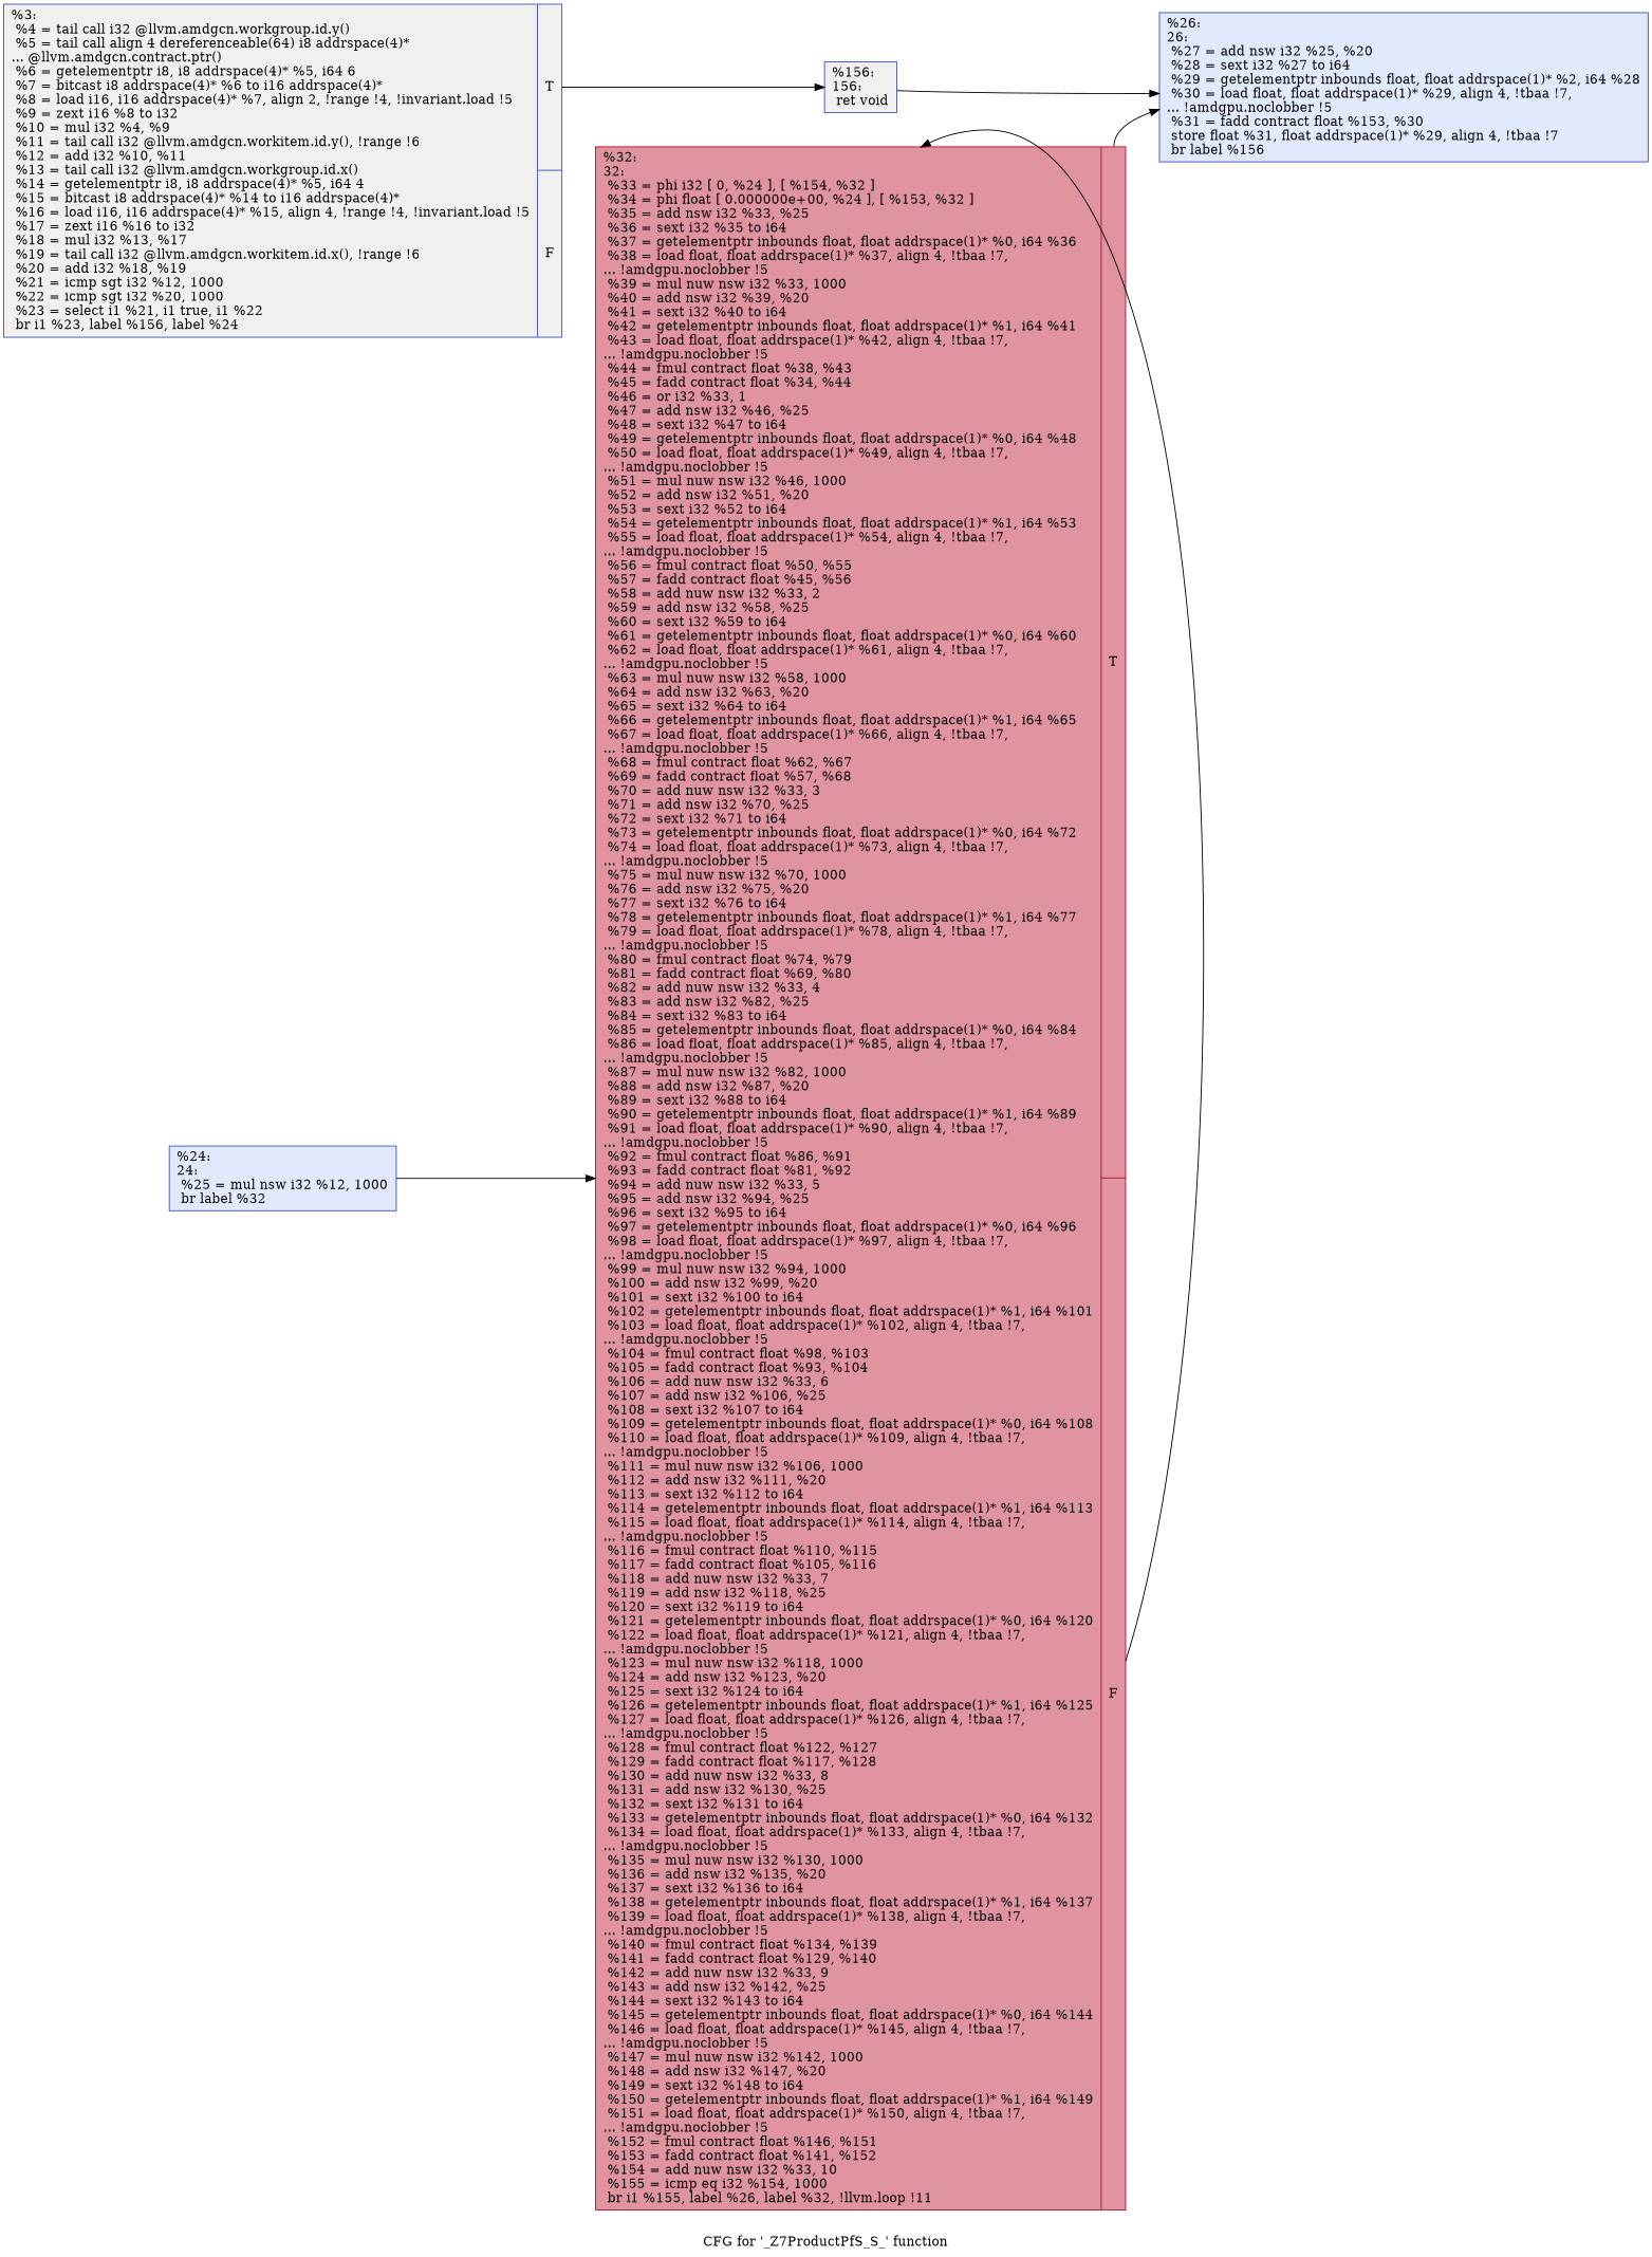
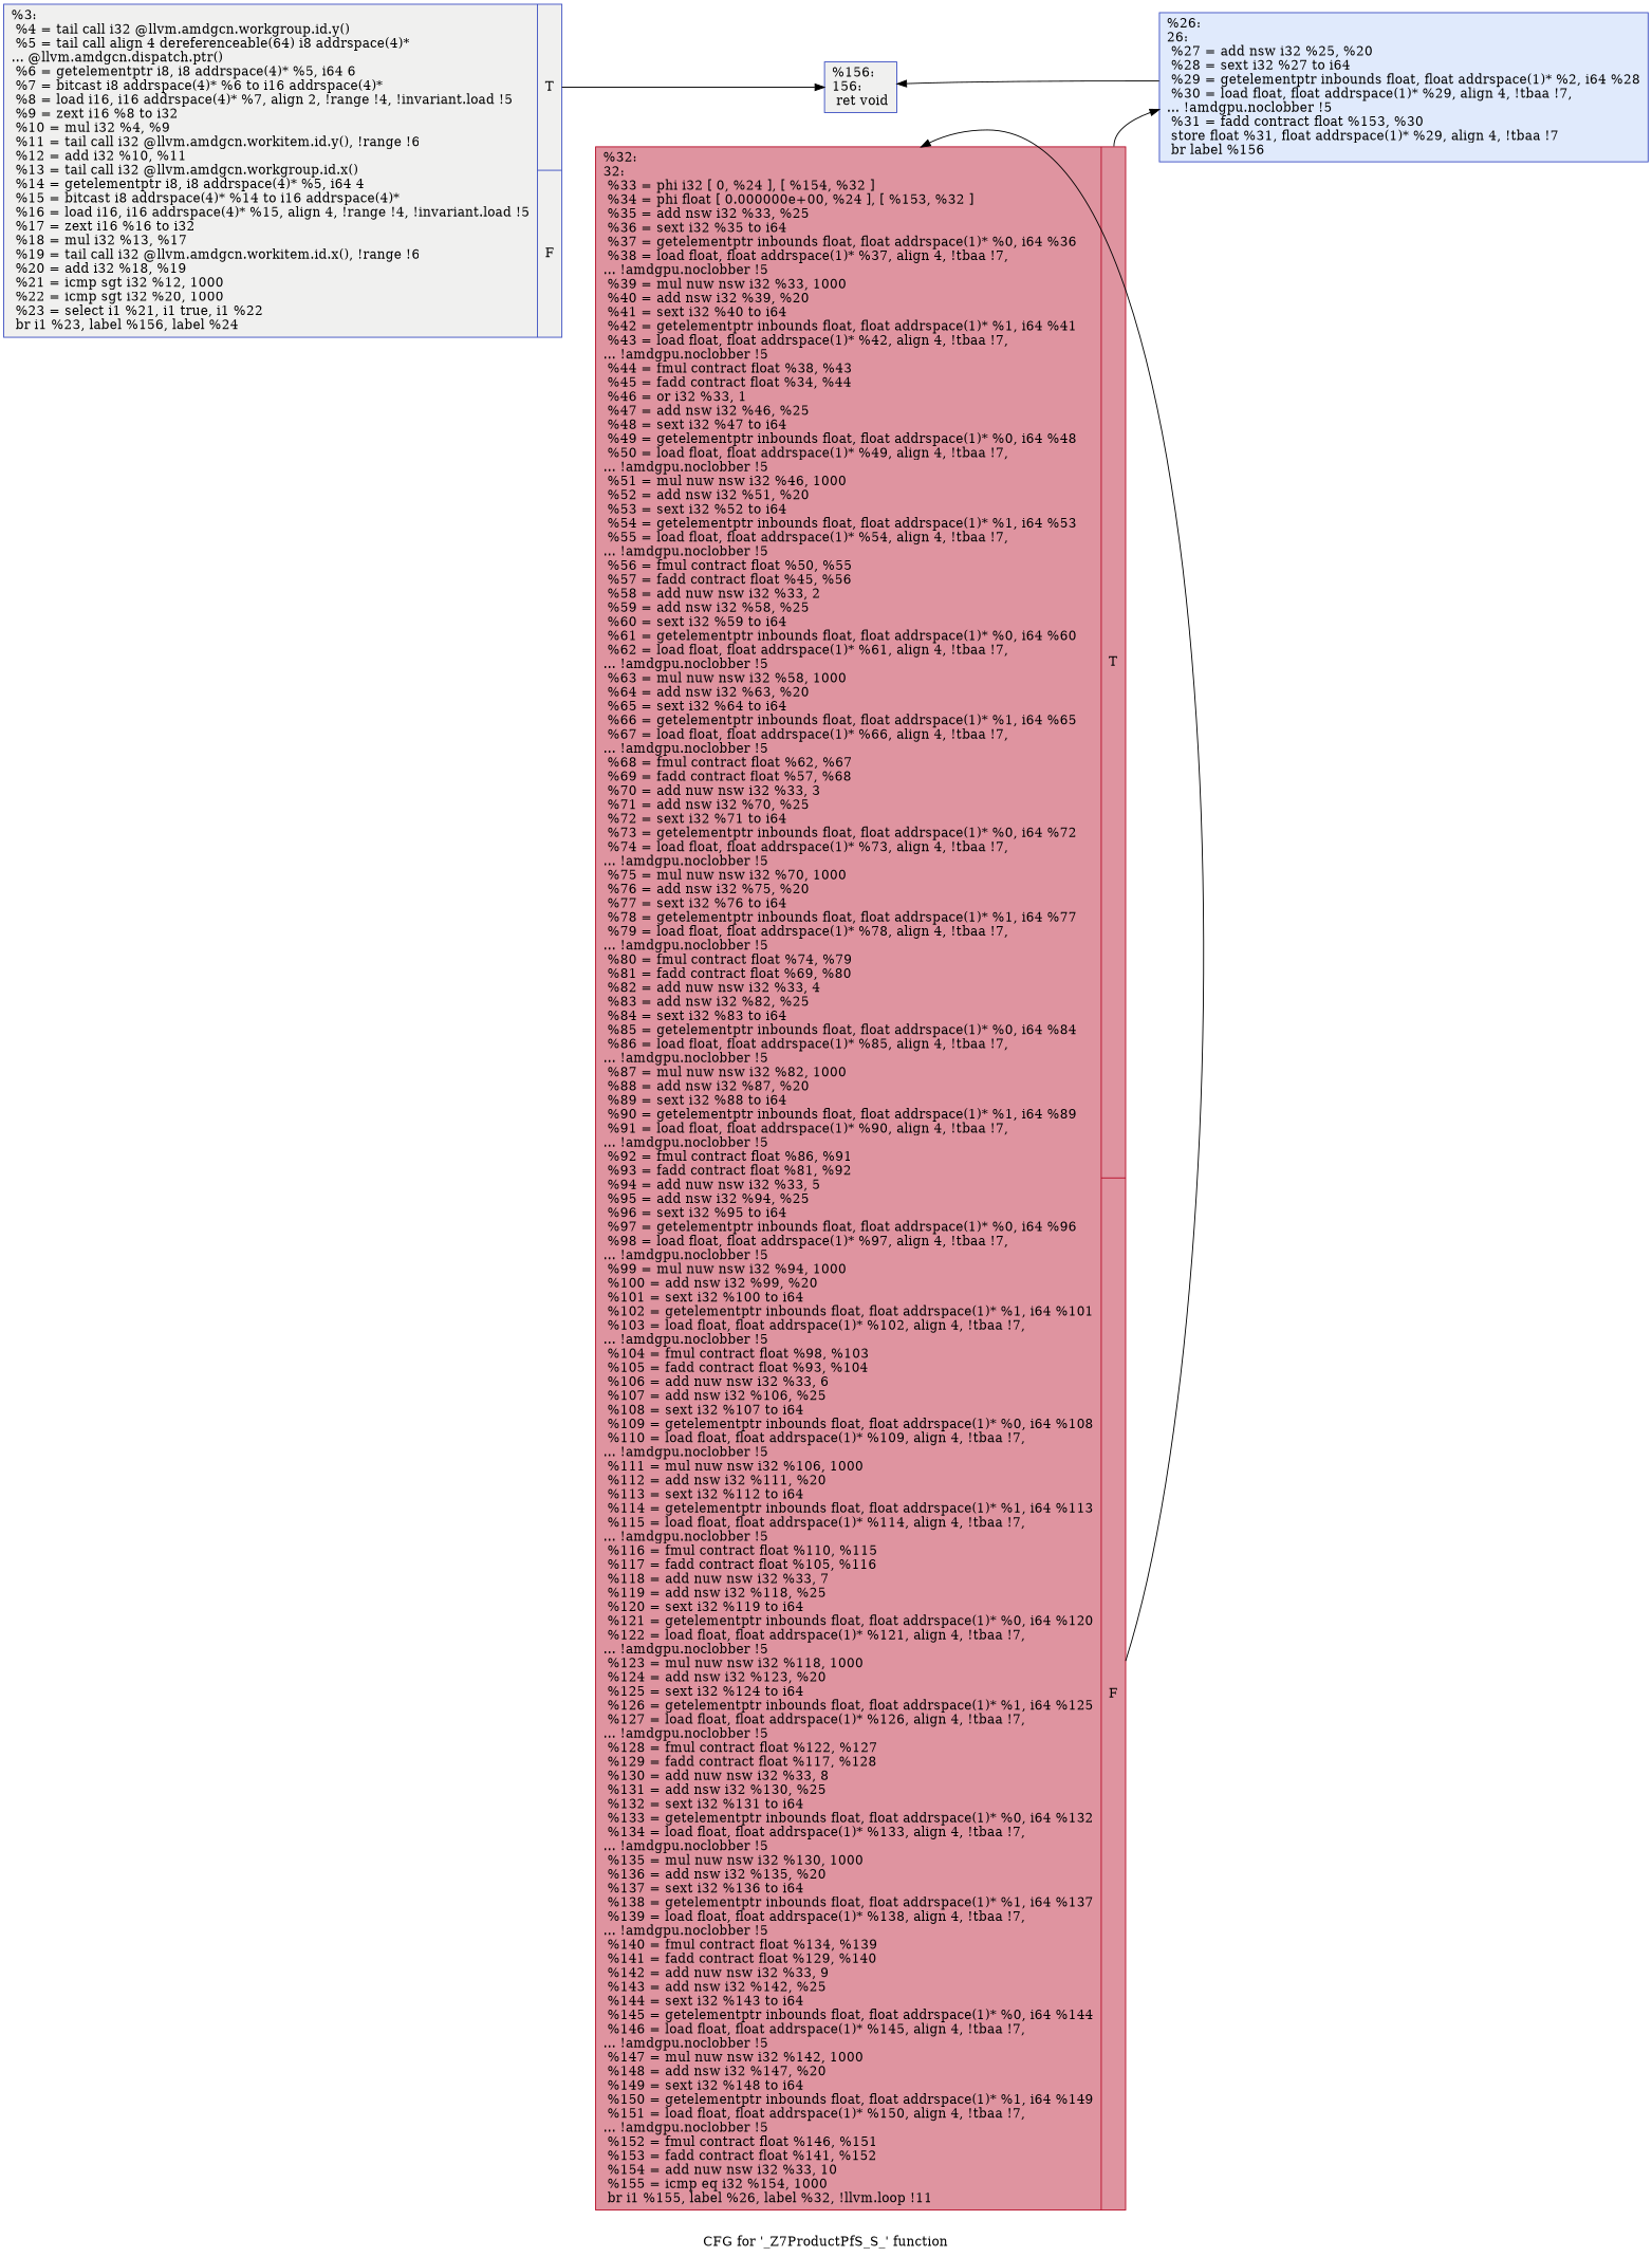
  digraph {
    label="CFG for '_Z7ProductPfS_S_' function"
    rankdir=LR
    node [color="#3d50c3ff" fillcolor="#dedcdb70" shape=record style=filled]
-   n1 [label="{%3:\l  %4 = tail call i32 @llvm.amdgcn.workgroup.id.y()\l  %5 = tail call align 4 dereferenceable(64) i8 addrspace(4)*\l... @llvm.amdgcn.contract.ptr()\l  %6 = getelementptr i8, i8 addrspace(4)* %5, i64 6\l  %7 = bitcast i8 addrspace(4)* %6 to i16 addrspace(4)*\l  %8 = load i16, i16 addrspace(4)* %7, align 2, !range !4, !invariant.load !5\l  %9 = zext i16 %8 to i32\l  %10 = mul i32 %4, %9\l  %11 = tail call i32 @llvm.amdgcn.workitem.id.y(), !range !6\l  %12 = add i32 %10, %11\l  %13 = tail call i32 @llvm.amdgcn.workgroup.id.x()\l  %14 = getelementptr i8, i8 addrspace(4)* %5, i64 4\l  %15 = bitcast i8 addrspace(4)* %14 to i16 addrspace(4)*\l  %16 = load i16, i16 addrspace(4)* %15, align 4, !range !4, !invariant.load !5\l  %17 = zext i16 %16 to i32\l  %18 = mul i32 %13, %17\l  %19 = tail call i32 @llvm.amdgcn.workitem.id.x(), !range !6\l  %20 = add i32 %18, %19\l  %21 = icmp sgt i32 %12, 1000\l  %22 = icmp sgt i32 %20, 1000\l  %23 = select i1 %21, i1 true, i1 %22\l  br i1 %23, label %156, label %24\l|{<s0>T|<s1>F}}"]
+   n1 [label="{%3:\l  %4 = tail call i32 @llvm.amdgcn.workgroup.id.y()\l  %5 = tail call align 4 dereferenceable(64) i8 addrspace(4)*\l... @llvm.amdgcn.dispatch.ptr()\l  %6 = getelementptr i8, i8 addrspace(4)* %5, i64 6\l  %7 = bitcast i8 addrspace(4)* %6 to i16 addrspace(4)*\l  %8 = load i16, i16 addrspace(4)* %7, align 2, !range !4, !invariant.load !5\l  %9 = zext i16 %8 to i32\l  %10 = mul i32 %4, %9\l  %11 = tail call i32 @llvm.amdgcn.workitem.id.y(), !range !6\l  %12 = add i32 %10, %11\l  %13 = tail call i32 @llvm.amdgcn.workgroup.id.x()\l  %14 = getelementptr i8, i8 addrspace(4)* %5, i64 4\l  %15 = bitcast i8 addrspace(4)* %14 to i16 addrspace(4)*\l  %16 = load i16, i16 addrspace(4)* %15, align 4, !range !4, !invariant.load !5\l  %17 = zext i16 %16 to i32\l  %18 = mul i32 %13, %17\l  %19 = tail call i32 @llvm.amdgcn.workitem.id.x(), !range !6\l  %20 = add i32 %18, %19\l  %21 = icmp sgt i32 %12, 1000\l  %22 = icmp sgt i32 %20, 1000\l  %23 = select i1 %21, i1 true, i1 %22\l  br i1 %23, label %156, label %24\l|{<s0>T|<s1>F}}"]
    n2 [label="{%156:\l156:                                              \l  ret void\l}"]
-   n3 [fillcolor="#b9d0f970" label="{%24:\l24:                                               \l  %25 = mul nsw i32 %12, 1000\l  br label %32\l}"]
    n4 [color="#b70d28ff" fillcolor="#b70d2870" label="{%32:\l32:                                               \l  %33 = phi i32 [ 0, %24 ], [ %154, %32 ]\l  %34 = phi float [ 0.000000e+00, %24 ], [ %153, %32 ]\l  %35 = add nsw i32 %33, %25\l  %36 = sext i32 %35 to i64\l  %37 = getelementptr inbounds float, float addrspace(1)* %0, i64 %36\l  %38 = load float, float addrspace(1)* %37, align 4, !tbaa !7,\l... !amdgpu.noclobber !5\l  %39 = mul nuw nsw i32 %33, 1000\l  %40 = add nsw i32 %39, %20\l  %41 = sext i32 %40 to i64\l  %42 = getelementptr inbounds float, float addrspace(1)* %1, i64 %41\l  %43 = load float, float addrspace(1)* %42, align 4, !tbaa !7,\l... !amdgpu.noclobber !5\l  %44 = fmul contract float %38, %43\l  %45 = fadd contract float %34, %44\l  %46 = or i32 %33, 1\l  %47 = add nsw i32 %46, %25\l  %48 = sext i32 %47 to i64\l  %49 = getelementptr inbounds float, float addrspace(1)* %0, i64 %48\l  %50 = load float, float addrspace(1)* %49, align 4, !tbaa !7,\l... !amdgpu.noclobber !5\l  %51 = mul nuw nsw i32 %46, 1000\l  %52 = add nsw i32 %51, %20\l  %53 = sext i32 %52 to i64\l  %54 = getelementptr inbounds float, float addrspace(1)* %1, i64 %53\l  %55 = load float, float addrspace(1)* %54, align 4, !tbaa !7,\l... !amdgpu.noclobber !5\l  %56 = fmul contract float %50, %55\l  %57 = fadd contract float %45, %56\l  %58 = add nuw nsw i32 %33, 2\l  %59 = add nsw i32 %58, %25\l  %60 = sext i32 %59 to i64\l  %61 = getelementptr inbounds float, float addrspace(1)* %0, i64 %60\l  %62 = load float, float addrspace(1)* %61, align 4, !tbaa !7,\l... !amdgpu.noclobber !5\l  %63 = mul nuw nsw i32 %58, 1000\l  %64 = add nsw i32 %63, %20\l  %65 = sext i32 %64 to i64\l  %66 = getelementptr inbounds float, float addrspace(1)* %1, i64 %65\l  %67 = load float, float addrspace(1)* %66, align 4, !tbaa !7,\l... !amdgpu.noclobber !5\l  %68 = fmul contract float %62, %67\l  %69 = fadd contract float %57, %68\l  %70 = add nuw nsw i32 %33, 3\l  %71 = add nsw i32 %70, %25\l  %72 = sext i32 %71 to i64\l  %73 = getelementptr inbounds float, float addrspace(1)* %0, i64 %72\l  %74 = load float, float addrspace(1)* %73, align 4, !tbaa !7,\l... !amdgpu.noclobber !5\l  %75 = mul nuw nsw i32 %70, 1000\l  %76 = add nsw i32 %75, %20\l  %77 = sext i32 %76 to i64\l  %78 = getelementptr inbounds float, float addrspace(1)* %1, i64 %77\l  %79 = load float, float addrspace(1)* %78, align 4, !tbaa !7,\l... !amdgpu.noclobber !5\l  %80 = fmul contract float %74, %79\l  %81 = fadd contract float %69, %80\l  %82 = add nuw nsw i32 %33, 4\l  %83 = add nsw i32 %82, %25\l  %84 = sext i32 %83 to i64\l  %85 = getelementptr inbounds float, float addrspace(1)* %0, i64 %84\l  %86 = load float, float addrspace(1)* %85, align 4, !tbaa !7,\l... !amdgpu.noclobber !5\l  %87 = mul nuw nsw i32 %82, 1000\l  %88 = add nsw i32 %87, %20\l  %89 = sext i32 %88 to i64\l  %90 = getelementptr inbounds float, float addrspace(1)* %1, i64 %89\l  %91 = load float, float addrspace(1)* %90, align 4, !tbaa !7,\l... !amdgpu.noclobber !5\l  %92 = fmul contract float %86, %91\l  %93 = fadd contract float %81, %92\l  %94 = add nuw nsw i32 %33, 5\l  %95 = add nsw i32 %94, %25\l  %96 = sext i32 %95 to i64\l  %97 = getelementptr inbounds float, float addrspace(1)* %0, i64 %96\l  %98 = load float, float addrspace(1)* %97, align 4, !tbaa !7,\l... !amdgpu.noclobber !5\l  %99 = mul nuw nsw i32 %94, 1000\l  %100 = add nsw i32 %99, %20\l  %101 = sext i32 %100 to i64\l  %102 = getelementptr inbounds float, float addrspace(1)* %1, i64 %101\l  %103 = load float, float addrspace(1)* %102, align 4, !tbaa !7,\l... !amdgpu.noclobber !5\l  %104 = fmul contract float %98, %103\l  %105 = fadd contract float %93, %104\l  %106 = add nuw nsw i32 %33, 6\l  %107 = add nsw i32 %106, %25\l  %108 = sext i32 %107 to i64\l  %109 = getelementptr inbounds float, float addrspace(1)* %0, i64 %108\l  %110 = load float, float addrspace(1)* %109, align 4, !tbaa !7,\l... !amdgpu.noclobber !5\l  %111 = mul nuw nsw i32 %106, 1000\l  %112 = add nsw i32 %111, %20\l  %113 = sext i32 %112 to i64\l  %114 = getelementptr inbounds float, float addrspace(1)* %1, i64 %113\l  %115 = load float, float addrspace(1)* %114, align 4, !tbaa !7,\l... !amdgpu.noclobber !5\l  %116 = fmul contract float %110, %115\l  %117 = fadd contract float %105, %116\l  %118 = add nuw nsw i32 %33, 7\l  %119 = add nsw i32 %118, %25\l  %120 = sext i32 %119 to i64\l  %121 = getelementptr inbounds float, float addrspace(1)* %0, i64 %120\l  %122 = load float, float addrspace(1)* %121, align 4, !tbaa !7,\l... !amdgpu.noclobber !5\l  %123 = mul nuw nsw i32 %118, 1000\l  %124 = add nsw i32 %123, %20\l  %125 = sext i32 %124 to i64\l  %126 = getelementptr inbounds float, float addrspace(1)* %1, i64 %125\l  %127 = load float, float addrspace(1)* %126, align 4, !tbaa !7,\l... !amdgpu.noclobber !5\l  %128 = fmul contract float %122, %127\l  %129 = fadd contract float %117, %128\l  %130 = add nuw nsw i32 %33, 8\l  %131 = add nsw i32 %130, %25\l  %132 = sext i32 %131 to i64\l  %133 = getelementptr inbounds float, float addrspace(1)* %0, i64 %132\l  %134 = load float, float addrspace(1)* %133, align 4, !tbaa !7,\l... !amdgpu.noclobber !5\l  %135 = mul nuw nsw i32 %130, 1000\l  %136 = add nsw i32 %135, %20\l  %137 = sext i32 %136 to i64\l  %138 = getelementptr inbounds float, float addrspace(1)* %1, i64 %137\l  %139 = load float, float addrspace(1)* %138, align 4, !tbaa !7,\l... !amdgpu.noclobber !5\l  %140 = fmul contract float %134, %139\l  %141 = fadd contract float %129, %140\l  %142 = add nuw nsw i32 %33, 9\l  %143 = add nsw i32 %142, %25\l  %144 = sext i32 %143 to i64\l  %145 = getelementptr inbounds float, float addrspace(1)* %0, i64 %144\l  %146 = load float, float addrspace(1)* %145, align 4, !tbaa !7,\l... !amdgpu.noclobber !5\l  %147 = mul nuw nsw i32 %142, 1000\l  %148 = add nsw i32 %147, %20\l  %149 = sext i32 %148 to i64\l  %150 = getelementptr inbounds float, float addrspace(1)* %1, i64 %149\l  %151 = load float, float addrspace(1)* %150, align 4, !tbaa !7,\l... !amdgpu.noclobber !5\l  %152 = fmul contract float %146, %151\l  %153 = fadd contract float %141, %152\l  %154 = add nuw nsw i32 %33, 10\l  %155 = icmp eq i32 %154, 1000\l  br i1 %155, label %26, label %32, !llvm.loop !11\l|{<s0>T|<s1>F}}"]
    n5 [fillcolor="#b9d0f970" label="{%26:\l26:                                               \l  %27 = add nsw i32 %25, %20\l  %28 = sext i32 %27 to i64\l  %29 = getelementptr inbounds float, float addrspace(1)* %2, i64 %28\l  %30 = load float, float addrspace(1)* %29, align 4, !tbaa !7,\l... !amdgpu.noclobber !5\l  %31 = fadd contract float %153, %30\l  store float %31, float addrspace(1)* %29, align 4, !tbaa !7\l  br label %156\l}"]
    n1 -> n2 [tailport=s0]
-   n3 -> n4
    n4 -> n4 [tailport=s1]
    n4 -> n5 [tailport=s0]
-   n2 -> n5
+   n5 -> n2
  }
